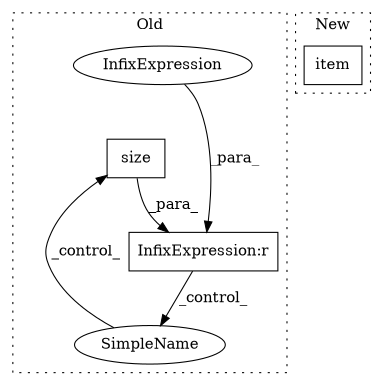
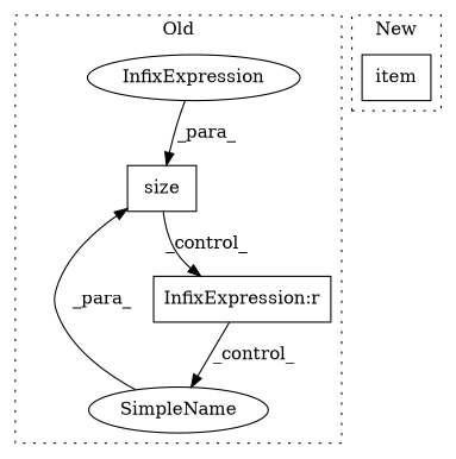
  digraph {
    node [a=32 shape=box]
    n1 [l="5,1" label=size s="4955,4961"]
    n2 [a=34 l=1 label=InfixExpression s=4960 shape=ellipse]
    n3 [a=27 l=4 label="InfixExpression:r" s=4962]
    n4 [a=42 label=SimpleName shape=ellipse]
    n5 [l=6 label=item s=4877]
    subgraph cluster_1 {
      label=Old
      style=dotted
      n1
      n2
      n3
      n4
    }
    subgraph cluster_2 {
      label=New
      style=dotted
      n5
    }
-   n1 -> n3 [label=_para_]
-   n2 -> n3 [label=_para_]
+   n1 -> n3 [label=_control_]
+   n2 -> n1 [label=_para_]
    n3 -> n4 [label=_control_]
-   n4 -> n1 [label=_control_]
+   n4 -> n1 [label=_para_]
  }
